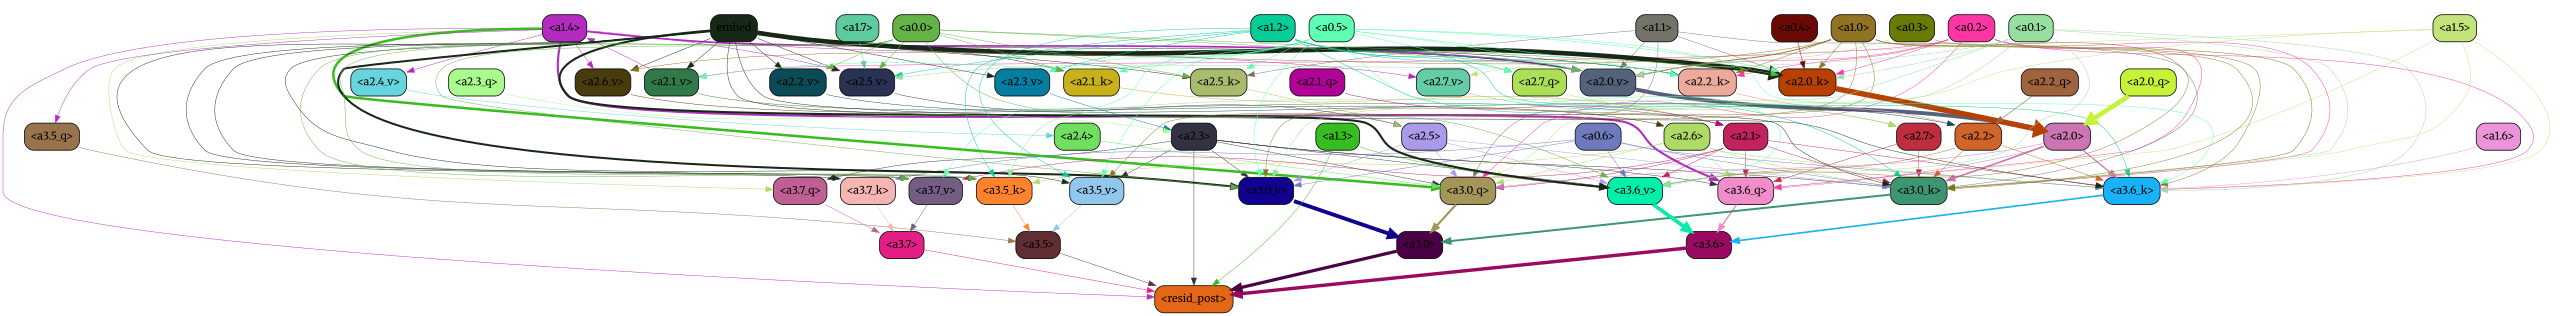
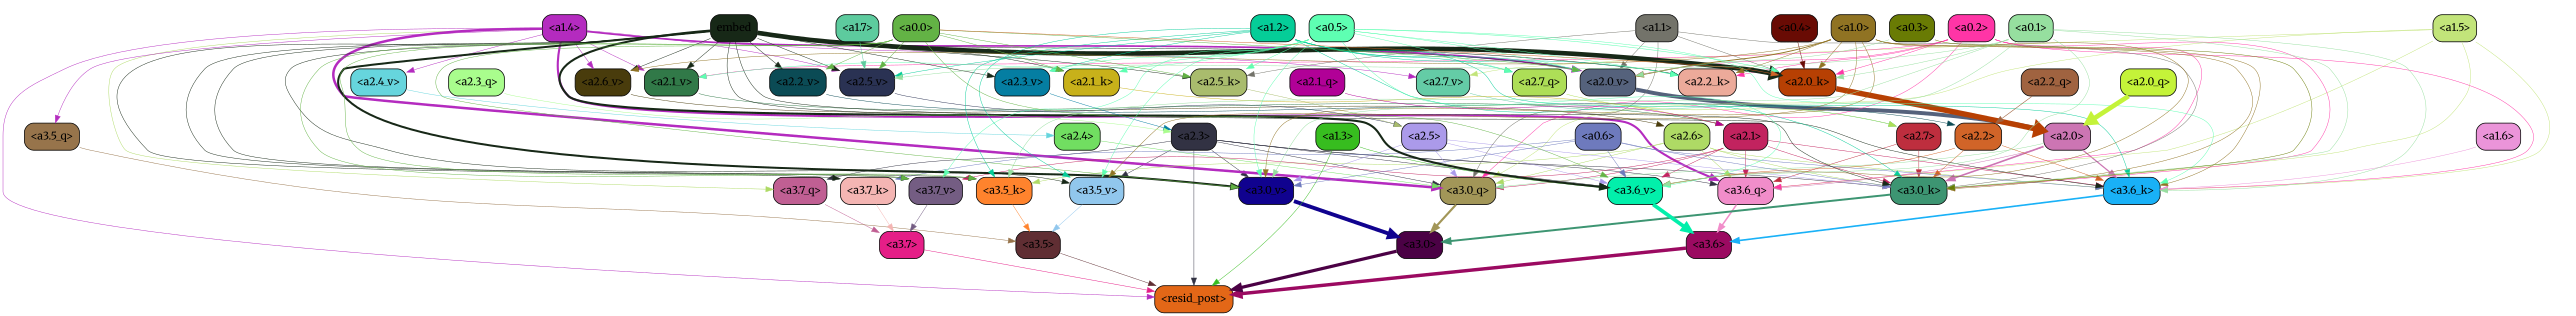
  strict digraph {
    fontname=Merriweather
    splines=true
    node [color=black fontname=Merriweather shape=box style="filled, rounded"]
    edge [color="#172817" fontname=Merriweather penwidth=0.6]
    "<a3.7>" [fillcolor="#e51e87"]
    "<resid_post>" [fillcolor="#e36717"]
    "<a3.6>" [fillcolor="#9b0a61"]
    "<a3.5>" [fillcolor="#602e33"]
    "<a3.0>" [fillcolor="#4b0145"]
    "<a2.3>" [fillcolor="#323243"]
    "<a3.7_q>" [fillcolor="#c05f93"]
    "<a3.6_q>" [fillcolor="#f18dca"]
    "<a3.0_q>" [fillcolor="#a29658"]
    "<a3.0_k>" [fillcolor="#3d9572"]
    "<a3.6_v>" [fillcolor="#02efab"]
    "<a3.5_v>" [fillcolor="#91c7ed"]
    "<a3.0_v>" [fillcolor="#10028f"]
    "<a1.4>" [fillcolor="#b42bbf"]
    "<a3.5_q>" [fillcolor="#97744b"]
    "<a2.7_v>" [fillcolor="#64cca6"]
    "<a2.6_v>" [fillcolor="#493c0c"]
    "<a2.5_v>" [fillcolor="#2a3253"]
    "<a2.4_v>" [fillcolor="#66d5dd"]
    "<a2.1_v>" [fillcolor="#317948"]
    "<a2.0_v>" [fillcolor="#55627c"]
    "<a2.7>" [fillcolor="#be2e3e"]
    "<a2.6>" [fillcolor="#aeda65"]
    "<a2.5>" [fillcolor="#ab9aea"]
    "<a2.4>" [fillcolor="#71de61"]
    "<a2.1>" [fillcolor="#c2235f"]
    "<a2.0>" [fillcolor="#cc75b3"]
    "<a3.6_k>" [fillcolor="#19b1f7"]
    "<a3.5_k>" [fillcolor="#ff832d"]
    "<a3.7_v>" [fillcolor="#745d83"]
    "<a1.3>" [fillcolor="#37bd1f"]
    "<a3.7_k>" [fillcolor="#f4b5b3"]
    "<a1.5>" [fillcolor="#c2e47a"]
    "<a0.2>" [fillcolor="#ff35a6"]
    "<a2.2_k>" [fillcolor="#ecaa9a"]
    "<a2.0_k>" [fillcolor="#b74003"]
    "<a2.2>" [fillcolor="#d16428"]
    "<a1.1>" [fillcolor="#73736a"]
    "<a2.5_k>" [fillcolor="#a9bc6d"]
    "<a0.6>" [fillcolor="#6e7abd"]
    embed [fillcolor="#172817"]
    "<a2.1_k>" [fillcolor="#c8b11a"]
    "<a2.3_v>" [fillcolor="#057ea2"]
    "<a2.2_v>" [fillcolor="#0b4b55"]
    "<a1.6>" [fillcolor="#eb94d9"]
    "<a1.2>" [fillcolor="#05cd98"]
    "<a2.7_q>" [fillcolor="#adde57"]
    "<a1.0>" [fillcolor="#907323"]
    "<a0.5>" [fillcolor="#5effb2"]
    "<a0.1>" [fillcolor="#96df9f"]
    "<a0.0>" [fillcolor="#63b345"]
    "<a0.3>" [fillcolor="#697b04"]
    "<a2.3_q>" [fillcolor="#a9fd8d"]
    "<a2.2_q>" [fillcolor="#a06340"]
    "<a2.1_q>" [fillcolor="#b10197"]
    "<a2.0_q>" [fillcolor="#c4f339"]
    "<a0.4>" [fillcolor="#690b04"]
    "<a1.7>" [fillcolor="#5dcb9e"]
    "<a3.7>" -> "<resid_post>" [color="#e51e87" penwidth=0.6239100098609924]
    "<a3.6>" -> "<resid_post>" [color="#9b0a61" penwidth=4.569062113761902]
    "<a3.5>" -> "<resid_post>" [color="#602e33"]
    "<a3.0>" -> "<resid_post>" [color="#4b0145" penwidth=4.283544182777405]
    "<a2.3>" -> "<resid_post>" [color="#323243"]
    "<a2.3>" -> "<a3.7_q>" [color="#323243"]
    "<a2.3>" -> "<a3.6_q>" [color="#323243"]
    "<a2.3>" -> "<a3.0_q>" [color="#323243"]
    "<a2.3>" -> "<a3.0_k>" [color="#323243"]
    "<a2.3>" -> "<a3.6_v>" [color="#323243"]
    "<a2.3>" -> "<a3.5_v>" [color="#323243"]
    "<a2.3>" -> "<a3.0_v>" [color="#323243"]
    "<a3.7_q>" -> "<a3.7>" [color="#c05f93"]
    "<a3.6_q>" -> "<a3.6>" [color="#f18dca" penwidth=2.0347584784030914]
    "<a3.0_q>" -> "<a3.0>" [color="#a29658" penwidth=2.8635367155075073]
    "<a3.0_k>" -> "<a3.0>" [color="#3d9572" penwidth=2.632905662059784]
    "<a3.6_v>" -> "<a3.6>" [color="#02efab" penwidth=4.981305837631226]
    "<a3.5_v>" -> "<a3.5>" [color="#91c7ed"]
    "<a3.0_v>" -> "<a3.0>" [color="#10028f" penwidth=5.168330669403076]
    "<a1.4>" -> "<resid_post>" [color="#b42bbf"]
    "<a1.4>" -> "<a3.7_q>" [color="#aeda65"]
    "<a1.4>" -> "<a3.6_q>" [color="#b42bbf" penwidth=2.7934007048606873]
-   "<a1.4>" -> "<a3.0_q>" [color="#37bd1f" penwidth=3.340754985809326]
+   "<a1.4>" -> "<a3.0_q>" [color="#b42bbf" penwidth=3.340754985809326]
    "<a1.4>" -> "<a3.5_q>" [color="#b42bbf"]
    "<a1.4>" -> "<a2.7_v>" [color="#b42bbf"]
    "<a1.4>" -> "<a2.6_v>" [color="#b42bbf"]
    "<a1.4>" -> "<a2.5_v>" [color="#b42bbf"]
    "<a1.4>" -> "<a2.4_v>" [color="#b42bbf"]
-   "<a2.1_v>" -> "<a1.4>" [color="#b42bbf"]
+   "<a1.4>" -> "<a2.1_v>" [color="#b42bbf"]
    "<a1.4>" -> "<a2.0_v>" [color="#b42bbf" penwidth=2.268759250640869]
    "<a3.5_q>" -> "<a3.5>" [color="#97744b"]
    "<a2.7_v>" -> "<a2.7>" [color="#64cca6"]
    "<a2.6_v>" -> "<a2.6>" [color="#493c0c"]
    "<a2.5_v>" -> "<a2.5>" [color="#2a3253"]
    "<a2.4_v>" -> "<a2.4>" [color="#66d5dd"]
    "<a2.1_v>" -> "<a2.1>" [color="#317948"]
    "<a2.0_v>" -> "<a2.0>" [color="#55627c" penwidth=5.231471925973892]
    "<a2.7>" -> "<a3.6_q>" [color="#be2e3e"]
    "<a2.7>" -> "<a3.0_k>" [color="#be2e3e"]
    "<a2.6>" -> "<a3.6_q>" [color="#aeda65"]
    "<a2.6>" -> "<a3.0_q>" [color="#aeda65"]
    "<a2.6>" -> "<a3.0_k>" [color="#aeda65"]
    "<a2.6>" -> "<a3.6_k>" [color="#aeda65"]
    "<a2.6>" -> "<a3.5_k>" [color="#aeda65"]
    "<a2.5>" -> "<a3.0_q>" [color="#ab9aea"]
    "<a2.5>" -> "<a3.0_k>" [color="#ab9aea"]
    "<a2.5>" -> "<a3.6_v>" [color="#ab9aea"]
    "<a2.5>" -> "<a3.0_v>" [color="#ab9aea"]
    "<a2.4>" -> "<a3.0_q>" [color="#71de61"]
    "<a2.1>" -> "<a3.6_q>" [color="#c2235f"]
    "<a2.1>" -> "<a3.0_q>" [color="#c2235f"]
    "<a2.1>" -> "<a3.0_k>" [color="#c2235f"]
    "<a2.1>" -> "<a3.6_v>" [color="#c2235f"]
    "<a2.1>" -> "<a3.6_k>" [color="#c2235f"]
    "<a2.1>" -> "<a3.7_v>" [color="#c2235f"]
    "<a2.0>" -> "<a3.6_q>" [color="#cc75b3"]
-   "<a2.0>" -> "<a3.0_q>" [color="#cc75b3"]
+   "<a2.0>" -> "<a3.0_q>" [color="#96df9f"]
    "<a2.0>" -> "<a3.0_k>" [color="#cc75b3" penwidth=2.161143198609352]
    "<a2.0>" -> "<a3.6_k>" [color="#cc75b3" penwidth=1.6382827460765839]
    "<a3.6_k>" -> "<a3.6>" [color="#19b1f7" penwidth=2.1760786175727844]
    "<a3.5_k>" -> "<a3.5>" [color="#ff832d"]
    "<a3.7_v>" -> "<a3.7>" [color="#745d83"]
    "<a1.3>" -> "<resid_post>" [color="#37bd1f"]
    "<a1.3>" -> "<a3.6_v>" [color="#37bd1f"]
    "<a3.7_k>" -> "<a3.7>" [color="#f4b5b3"]
    "<a1.5>" -> "<a3.6_q>" [color="#c2e47a"]
    "<a1.5>" -> "<a3.0_q>" [color="#c2e47a"]
    "<a1.5>" -> "<a3.0_k>" [color="#c2e47a"]
    "<a1.5>" -> "<a2.7_v>" [color="#c2e47a"]
    "<a1.5>" -> "<a3.6_k>" [color="#c2e47a"]
    "<a0.2>" -> "<a3.6_q>" [color="#ff35a6"]
    "<a0.2>" -> "<a3.0_q>" [color="#ff35a6"]
    "<a0.2>" -> "<a3.0_k>" [color="#ff35a6"]
    "<a0.2>" -> "<a2.1_v>" [color="#ff35a6"]
    "<a0.2>" -> "<a2.0_v>" [color="#ff35a6"]
    "<a0.2>" -> "<a3.6_k>" [color="#ff35a6"]
    "<a0.2>" -> "<a2.2_k>" [color="#ff35a6"]
    "<a0.2>" -> "<a2.0_k>" [color="#ff35a6"]
-   "<a2.2_k>" -> "<a2.2>" [color="#ecaa9a" penwidth=0.8854708671569824]
    "<a2.0_k>" -> "<a2.0>" [color="#b74003" penwidth=7.231504917144775]
    "<a2.2>" -> "<a3.0_k>" [color="#d16428"]
    "<a2.2>" -> "<a3.6_v>" [color="#d16428"]
    "<a2.2>" -> "<a3.6_k>" [color="#d16428"]
    "<a1.1>" -> "<a3.0_q>" [color="#73736a"]
    "<a1.1>" -> "<a3.0_k>" [color="#73736a"]
    "<a1.1>" -> "<a2.0_v>" [color="#73736a"]
    "<a1.1>" -> "<a2.0_k>" [color="#73736a"]
    "<a1.1>" -> "<a2.5_k>" [color="#73736a"]
    "<a2.5_k>" -> "<a2.5>" [color="#a9bc6d"]
    "<a0.6>" -> "<a3.0_k>" [color="#6e7abd"]
    "<a0.6>" -> "<a3.6_v>" [color="#6e7abd"]
    "<a0.6>" -> "<a3.0_v>" [color="#6e7abd"]
    "<a0.6>" -> "<a3.6_k>" [color="#6e7abd"]
    "<a0.6>" -> "<a3.7_k>" [color="#6e7abd"]
    embed -> "<a3.0_k>"
    embed -> "<a3.6_v>" [penwidth=2.7825746536254883]
    embed -> "<a3.5_v>"
    embed -> "<a3.0_v>" [penwidth=2.6950180530548096]
    embed -> "<a2.6_v>"
    embed -> "<a2.5_v>"
    embed -> "<a2.1_v>"
    embed -> "<a2.0_v>"
    embed -> "<a3.6_k>"
    embed -> "<a3.5_k>"
    embed -> "<a3.7_v>"
    embed -> "<a3.7_k>"
    embed -> "<a2.2_k>" [penwidth=0.6698317527770996]
    embed -> "<a2.0_k>" [penwidth=6.12570995092392]
    embed -> "<a2.5_k>"
    embed -> "<a2.1_k>"
    embed -> "<a2.3_v>"
    embed -> "<a2.2_v>"
    "<a2.1_k>" -> "<a2.1>" [color="#c8b11a"]
    "<a2.3_v>" -> "<a2.3>" [color="#057ea2"]
    "<a2.2_v>" -> "<a2.2>" [color="#0b4b55"]
    "<a1.6>" -> "<a3.6_k>" [color="#eb94d9"]
    "<a1.2>" -> "<a3.0_k>" [color="#05cd98"]
    "<a1.2>" -> "<a3.5_v>" [color="#05cd98"]
    "<a1.2>" -> "<a2.5_v>" [color="#05cd98"]
    "<a1.2>" -> "<a2.0_v>" [color="#05cd98"]
    "<a1.2>" -> "<a3.6_k>" [color="#05cd98"]
    "<a1.2>" -> "<a3.5_k>" [color="#05cd98"]
    "<a1.2>" -> "<a2.2_k>" [color="#05cd98"]
    "<a1.2>" -> "<a2.3_v>" [color="#05cd98"]
    "<a1.2>" -> "<a2.7_q>" [color="#05cd98"]
    "<a2.7_q>" -> "<a2.7>" [color="#adde57"]
    "<a1.0>" -> "<a3.0_k>" [color="#907323"]
    "<a1.0>" -> "<a3.6_v>" [color="#907323"]
    "<a1.0>" -> "<a3.5_v>" [color="#907323"]
    "<a1.0>" -> "<a3.0_v>" [color="#907323"]
    "<a1.0>" -> "<a2.6_v>" [color="#907323"]
    "<a1.0>" -> "<a2.0_v>" [color="#907323" penwidth=1.2213096618652344]
    "<a1.0>" -> "<a3.6_k>" [color="#907323"]
    "<a1.0>" -> "<a2.2_k>" [color="#907323"]
    "<a1.0>" -> "<a2.0_k>" [color="#907323"]
    "<a0.5>" -> "<a3.6_v>" [color="#5effb2"]
    "<a0.5>" -> "<a3.5_v>" [color="#5effb2"]
    "<a0.5>" -> "<a3.0_v>" [color="#5effb2"]
    "<a0.5>" -> "<a2.1_v>" [color="#5effb2"]
    "<a0.5>" -> "<a2.0_v>" [color="#5effb2"]
    "<a0.5>" -> "<a3.6_k>" [color="#5effb2"]
    "<a0.5>" -> "<a3.7_v>" [color="#5effb2"]
    "<a0.5>" -> "<a2.2_k>" [color="#5effb2"]
    "<a0.5>" -> "<a2.0_k>" [color="#5effb2" penwidth=0.6900839805603027]
    "<a0.5>" -> "<a2.5_k>" [color="#5effb2"]
    "<a0.5>" -> "<a2.1_k>" [color="#5effb2"]
    "<a0.5>" -> "<a2.3_v>" [color="#5effb2"]
    "<a0.5>" -> "<a2.7_q>" [color="#5effb2"]
    "<a0.1>" -> "<a3.0_k>" [color="#96df9f"]
    "<a0.1>" -> "<a3.6_v>" [color="#96df9f"]
    "<a0.1>" -> "<a3.0_v>" [color="#96df9f"]
    "<a0.1>" -> "<a2.5_v>" [color="#96df9f"]
    "<a0.1>" -> "<a3.6_k>" [color="#96df9f"]
    "<a0.1>" -> "<a3.5_k>" [color="#96df9f"]
    "<a0.1>" -> "<a2.0_k>" [color="#96df9f"]
    "<a0.0>" -> "<a3.6_v>" [color="#63b345"]
    "<a0.0>" -> "<a3.0_v>" [color="#63b345"]
    "<a0.0>" -> "<a2.5_v>" [color="#63b345"]
    "<a0.0>" -> "<a2.0_v>" [color="#63b345"]
    "<a0.0>" -> "<a3.5_k>" [color="#63b345"]
    "<a0.0>" -> "<a3.7_v>" [color="#63b345"]
-   "<a0.0>" -> "<a2.0_k>" [color="#63b345"]
+   "<a0.0>" -> "<a2.0_k>" [color="#d16428"]
    "<a0.0>" -> "<a2.5_k>" [color="#63b345"]
    "<a0.0>" -> "<a2.1_k>" [color="#63b345"]
    "<a0.0>" -> "<a2.2_v>" [color="#63b345"]
    "<a0.3>" -> "<a3.0_k>" [color="#697b04"]
    "<a0.3>" -> "<a2.0_v>" [color="#96df9f"]
    "<a2.3_q>" -> "<a2.3>" [color="#a9fd8d"]
    "<a2.2_q>" -> "<a2.2>" [color="#a06340" penwidth=0.7553567886352539]
    "<a2.1_q>" -> "<a2.1>" [color="#b10197"]
    "<a2.0_q>" -> "<a2.0>" [color="#c4f339" penwidth=6.256794691085815]
    "<a0.4>" -> "<a2.0_k>" [color="#690b04"]
    "<a1.7>" -> "<a2.5_v>" [color="#5dcb9e"]
  }
